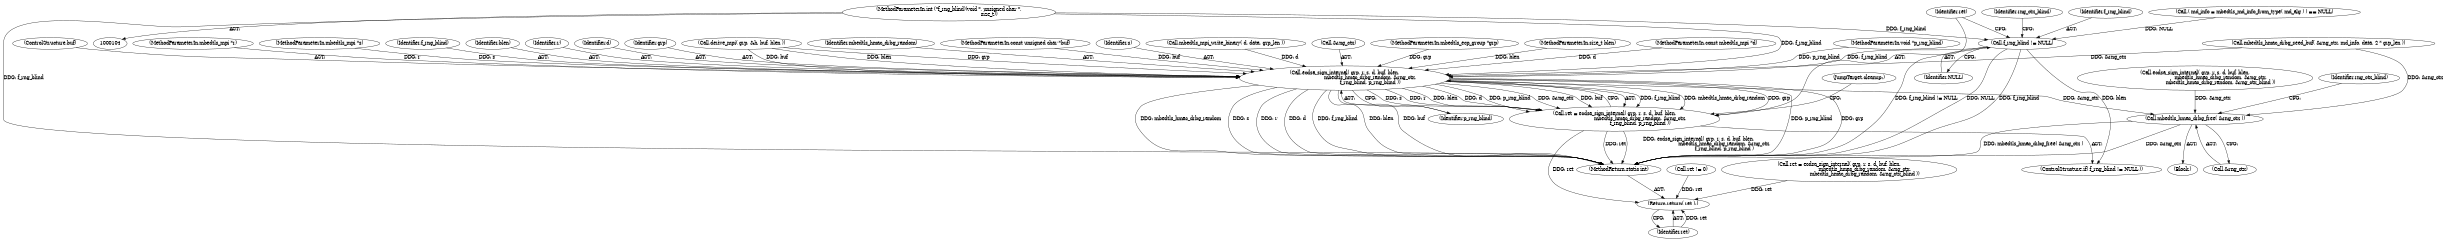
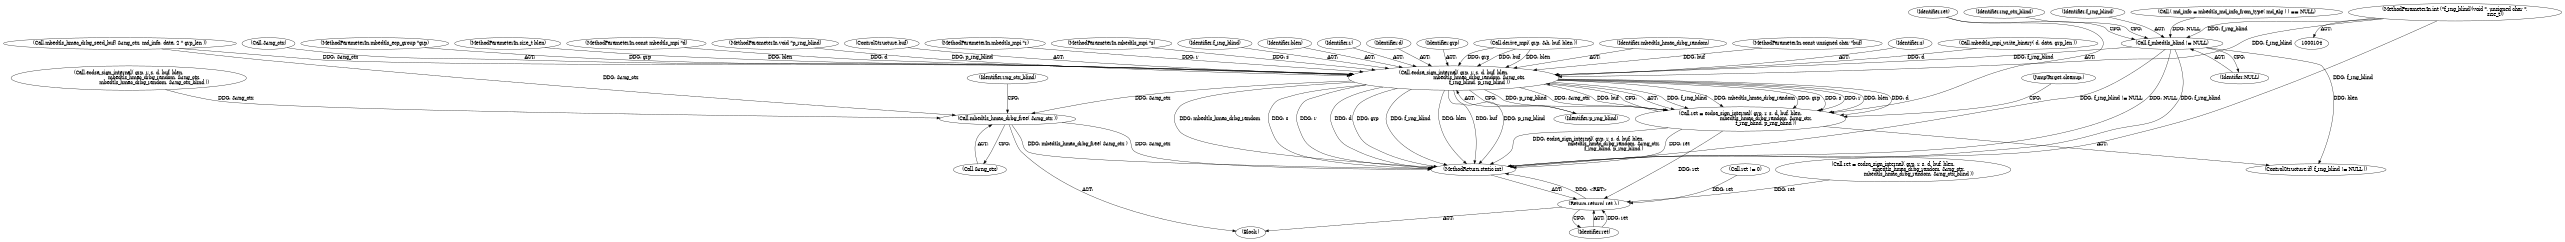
  digraph {
    n1 [label="(MethodParameterIn,int (*f_rng_blind)(void *, unsigned char *,\n                                                       size_t))"]
-   n2 [label="(Call,f_rng_blind != NULL)"]
+   n2 [label="(Call,f_mbedtls_blind != NULL)"]
    n3 [label="(Call,ecdsa_sign_internal( grp, r, s, d, buf, blen,\n                                   mbedtls_hmac_drbg_random, &rng_ctx,\n                                   f_rng_blind, p_rng_blind ))"]
    n4 [label="(MethodReturn,static int)"]
    1000104
    n6 [label="(Identifier,NULL)"]
    n7 [label="(ControlStructure,if( f_rng_blind != NULL ))"]
    n8 [label="(Call,ret = ecdsa_sign_internal( grp, r, s, d, buf, blen,\n                                   mbedtls_hmac_drbg_random, &rng_ctx,\n                                   f_rng_blind, p_rng_blind ))"]
    n9 [label="(Call,mbedtls_hmac_drbg_free( &rng_ctx ))"]
    n10 [label="(Identifier,p_rng_blind)"]
    n11 [label="(Return,return( ret );)"]
    n12 [label="(Block,)"]
    n13 [label="(Call,&rng_ctx)"]
    n14 [label="(Identifier,ret)"]
    n15 [label="(Call,ecdsa_sign_internal( grp, r, s, d, buf, blen,\n                                   mbedtls_hmac_drbg_random, &rng_ctx,\n                                   mbedtls_hmac_drbg_random, &rng_ctx_blind ))"]
    n16 [label="(Call,mbedtls_mpi_write_binary( d, data, grp_len ))"]
    n17 [label="(Call,&rng_ctx)"]
    n18 [label="(MethodParameterIn,mbedtls_ecp_group *grp)"]
    n19 [label="(Identifier,f_rng_blind)"]
    n20 [label="(MethodParameterIn,size_t blen)"]
    n21 [label="(MethodParameterIn,const mbedtls_mpi *d)"]
    n22 [label="(Call,mbedtls_hmac_drbg_seed_buf( &rng_ctx, md_info, data, 2 * grp_len ))"]
    n23 [label="(Identifier,ret)"]
    n24 [label="(Call,( md_info = mbedtls_md_info_from_type( md_alg ) ) == NULL)"]
    n25 [label="(Identifier,rng_ctx_blind)"]
    n26 [label="(MethodParameterIn,void *p_rng_blind)"]
    n27 [label="(ControlStructure,buf)"]
    n28 [label="(JumpTarget,cleanup:)"]
    n29 [label="(MethodParameterIn,mbedtls_mpi *r)"]
    n30 [label="(MethodParameterIn,mbedtls_mpi *s)"]
    n31 [label="(Identifier,f_rng_blind)"]
    n32 [label="(Call,ret != 0)"]
    n33 [label="(Identifier,blen)"]
    n34 [label="(Identifier,r)"]
    n35 [label="(Identifier,d)"]
    n36 [label="(Call,ret = ecdsa_sign_internal( grp, r, s, d, buf, blen,\n                                   mbedtls_hmac_drbg_random, &rng_ctx,\n                                   mbedtls_hmac_drbg_random, &rng_ctx_blind ))"]
    n37 [label="(Identifier,grp)"]
    n38 [label="(Call,derive_mpi( grp, &h, buf, blen ))"]
    n39 [label="(Identifier,rng_ctx_blind)"]
    n40 [label="(Identifier,mbedtls_hmac_drbg_random)"]
    n41 [label="(MethodParameterIn,const unsigned char *buf)"]
    n42 [label="(Identifier,s)"]
    n1 -> n2 [label="DDG: f_rng_blind"]
    n1 -> n3 [label="DDG: f_rng_blind"]
    n1 -> n4 [label="DDG: f_rng_blind"]
    n1 -> 1000104 [label="AST: "]
    n2 -> n3 [label="DDG: f_rng_blind"]
    n2 -> n4 [label="DDG: f_rng_blind != NULL"]
    n2 -> n4 [label="DDG: NULL"]
    n2 -> n4 [label="DDG: f_rng_blind"]
    n2 -> n6 [label="CFG: "]
    n2 -> n7 [label="DDG: blen"]
    n3 -> n4 [label="DDG: grp"]
    n3 -> n4 [label="DDG: mbedtls_hmac_drbg_random"]
    n3 -> n4 [label="DDG: s"]
    n3 -> n4 [label="DDG: r"]
    n3 -> n4 [label="DDG: d"]
    n3 -> n4 [label="DDG: f_rng_blind"]
    n3 -> n4 [label="DDG: blen"]
    n3 -> n4 [label="DDG: buf"]
    n3 -> n4 [label="DDG: p_rng_blind"]
    n3 -> n8 [label="AST: "]
    n3 -> n8 [label="DDG: f_rng_blind"]
    n3 -> n8 [label="DDG: mbedtls_hmac_drbg_random"]
    n3 -> n8 [label="DDG: grp"]
    n3 -> n8 [label="DDG: s"]
    n3 -> n8 [label="DDG: r"]
    n3 -> n8 [label="DDG: blen"]
    n3 -> n8 [label="DDG: d"]
    n3 -> n8 [label="DDG: p_rng_blind"]
    n3 -> n8 [label="DDG: &rng_ctx"]
    n3 -> n8 [label="DDG: buf"]
    n3 -> n9 [label="DDG: &rng_ctx"]
    n3 -> n10 [label="CFG: "]
    n4 -> n11 [label="AST: "]
    n6 -> n2 [label="AST: "]
    n8 -> n3 [label="CFG: "]
    n8 -> n4 [label="DDG: ret"]
    n8 -> n4 [label="DDG: ecdsa_sign_internal( grp, r, s, d, buf, blen,\n                                   mbedtls_hmac_drbg_random, &rng_ctx,\n                                   f_rng_blind, p_rng_blind )"]
    n8 -> n7 [label="AST: "]
    n8 -> n11 [label="DDG: ret"]
    n9 -> n4 [label="DDG: mbedtls_hmac_drbg_free( &rng_ctx )"]
    n9 -> n4 [label="DDG: &rng_ctx"]
    n9 -> n12 [label="AST: "]
    n9 -> n13 [label="CFG: "]
    n10 -> n3 [label="AST: "]
+   n11 -> n4 [label="DDG: <RET>"]
+   n11 -> n12 [label="AST: "]
    n11 -> n14 [label="CFG: "]
    n13 -> n9 [label="AST: "]
    n14 -> n11 [label="AST: "]
    n14 -> n11 [label="DDG: ret"]
    n15 -> n9 [label="DDG: &rng_ctx"]
    n16 -> n3 [label="DDG: d"]
    n17 -> n3 [label="AST: "]
    n18 -> n3 [label="DDG: grp"]
    n19 -> n2 [label="AST: "]
    n20 -> n3 [label="DDG: blen"]
    n21 -> n3 [label="DDG: d"]
    n22 -> n3 [label="DDG: &rng_ctx"]
    n22 -> n9 [label="DDG: &rng_ctx"]
    n23 -> n2 [label="CFG: "]
    n23 -> n8 [label="AST: "]
    n24 -> n2 [label="DDG: NULL"]
    n25 -> n2 [label="CFG: "]
    n26 -> n3 [label="DDG: p_rng_blind"]
    n27 -> n3 [label="AST: "]
    n28 -> n8 [label="CFG: "]
    n29 -> n3 [label="DDG: r"]
    n30 -> n3 [label="DDG: s"]
    n31 -> n3 [label="AST: "]
    n32 -> n11 [label="DDG: ret"]
    n33 -> n3 [label="AST: "]
    n34 -> n3 [label="AST: "]
    n35 -> n3 [label="AST: "]
    n36 -> n11 [label="DDG: ret"]
    n37 -> n3 [label="AST: "]
    n38 -> n3 [label="DDG: grp"]
    n38 -> n3 [label="DDG: buf"]
    n38 -> n3 [label="DDG: blen"]
    n39 -> n9 [label="CFG: "]
    n40 -> n3 [label="AST: "]
    n41 -> n3 [label="DDG: buf"]
    n42 -> n3 [label="AST: "]
  }
